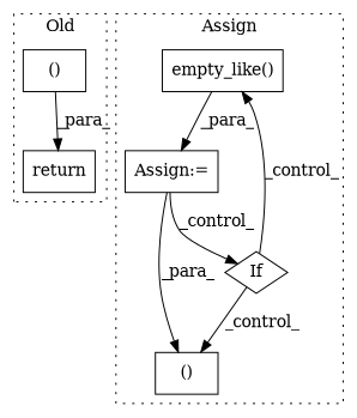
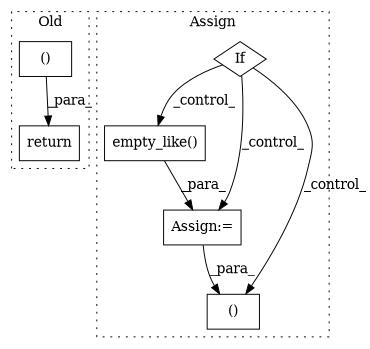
  digraph {
    fontname="DejaVu Serif"
    node [a=54 fontname="DejaVu Serif" l=3 shape=box]
    edge [fontname="DejaVu Serif"]
    n1 [l=4 label="()" s=3565]
    n2 [a=93 l=7 label=return s=3554]
    n3 [a=75 l="17,1" label="empty_like()" s="3919,3950"]
    n4 [a=68 label="Assign:=" s=3916]
    n5 [a=96 label=If s=3722 shape=diamond]
    n6 [l=17 label="()" s=4043]
    subgraph cluster_1 {
      label=Old
      style=dotted
      n1
      n2
    }
    subgraph cluster_2 {
      label=Assign
      style=dotted
      n3
      n4
      n5
      n6
    }
    n1 -> n2 [label=_para_]
    n3 -> n4 [label=_para_]
    n4 -> n6 [label=_para_]
    n5 -> n3 [label=_control_]
-   n4 -> n5 [label=_control_]
+   n5 -> n4 [label=_control_]
    n5 -> n6 [label=_control_]
  }
